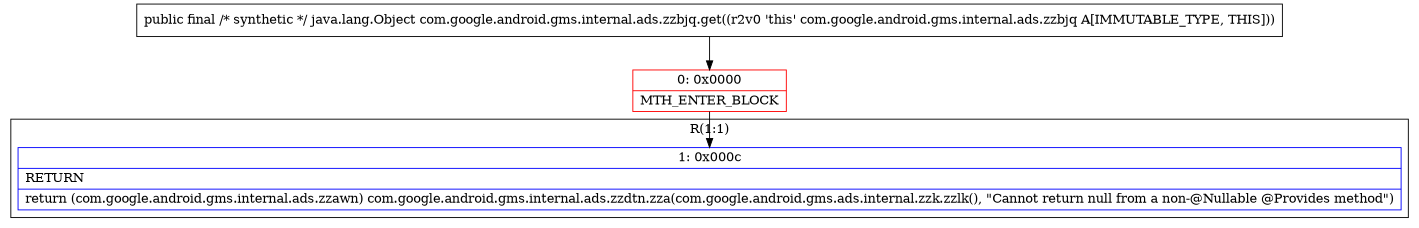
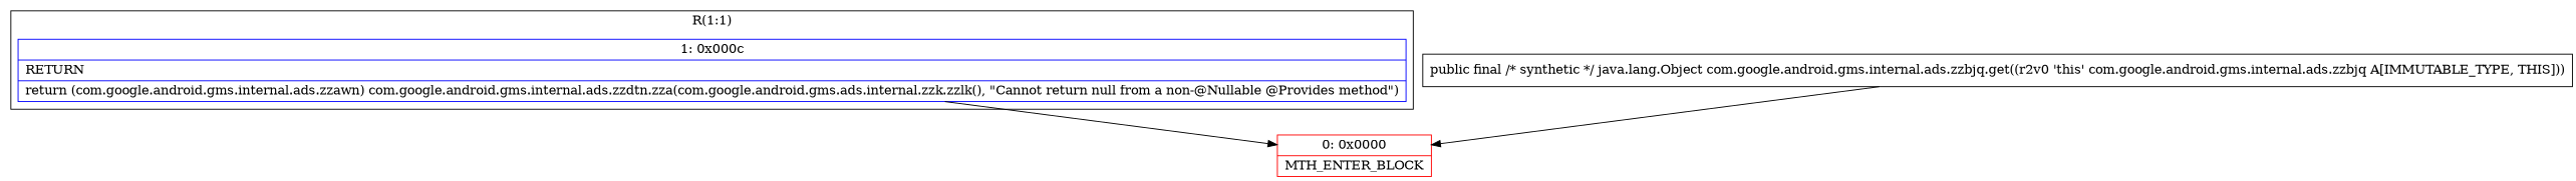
  digraph {
    node [shape=record]
    n1 [color=blue label="{1\:\ 0x000c|RETURN\l|return (com.google.android.gms.internal.ads.zzawn) com.google.android.gms.internal.ads.zzdtn.zza(com.google.android.gms.ads.internal.zzk.zzlk(), \"Cannot return null from a non\-@Nullable @Provides method\")\l}"]
    n2 [color=red label="{0\:\ 0x0000|MTH_ENTER_BLOCK\l}"]
    n3 [label="{public final \/* synthetic *\/ java.lang.Object com.google.android.gms.internal.ads.zzbjq.get((r2v0 'this' com.google.android.gms.internal.ads.zzbjq A[IMMUTABLE_TYPE, THIS])) }"]
    subgraph cluster_1 {
      label="R(1:1)"
      n1
    }
-   n2 -> n1
+   n1 -> n2
    n3 -> n2
  }
